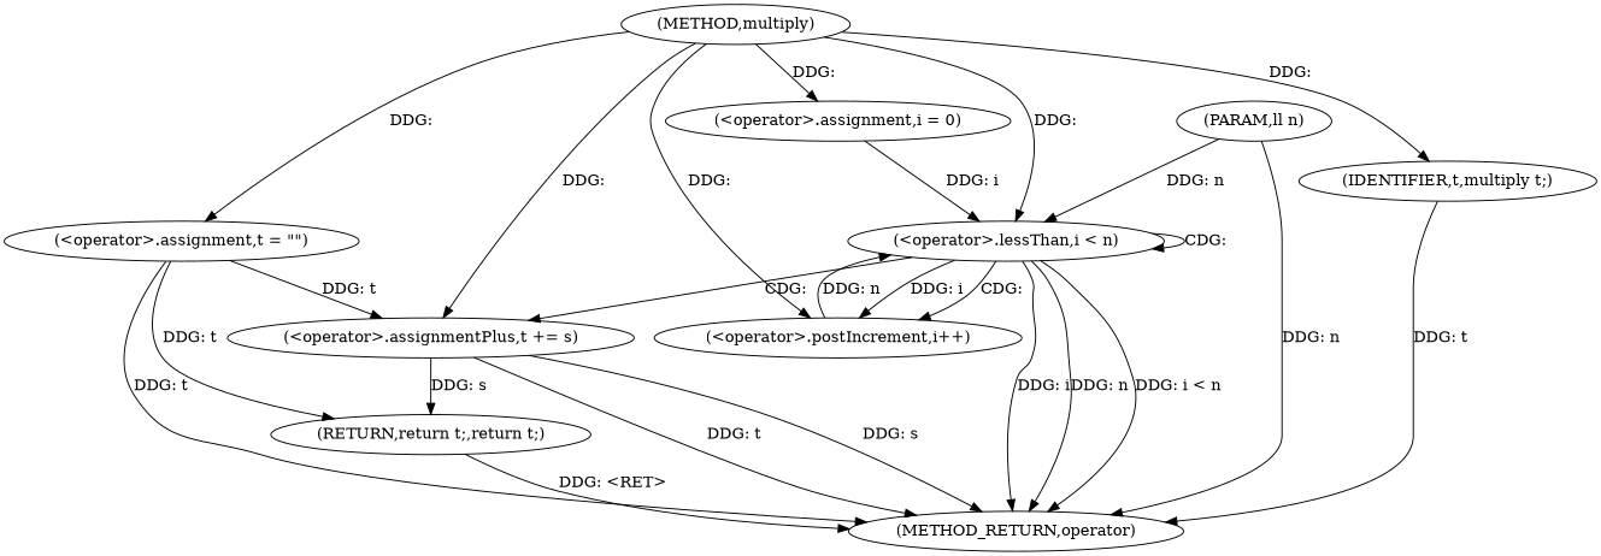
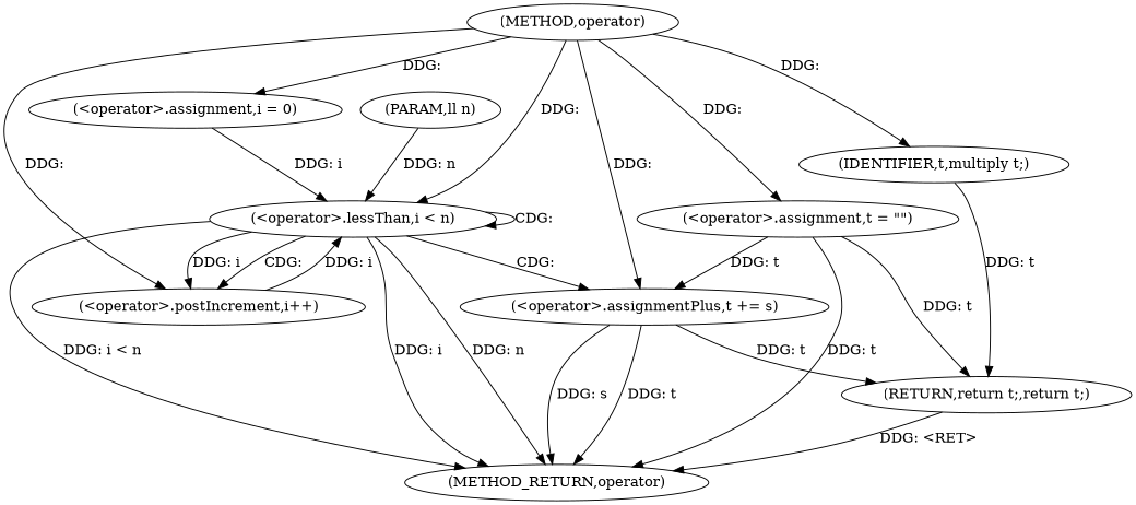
  digraph {
-   n1 [label="(METHOD,multiply)"]
+   n1 [label="(METHOD,operator)"]
    n2 [label="(<operator>.assignment,t = \"\")"]
    n3 [label="(<operator>.assignment,i = 0)"]
    n4 [label="(<operator>.lessThan,i < n)"]
    n5 [label="(<operator>.postIncrement,i++)"]
    n6 [label="(IDENTIFIER,t,multiply t;)"]
    n7 [label="(<operator>.assignmentPlus,t += s)"]
    n8 [label="(PARAM,ll n)"]
    n9 [label="(METHOD_RETURN,operator)"]
    n10 [label="(RETURN,return t;,return t;)"]
    n1 -> n2 [label="DDG: "]
    n1 -> n3 [label="DDG: "]
    n1 -> n4 [label="DDG: "]
    n1 -> n5 [label="DDG: "]
    n1 -> n6 [label="DDG: "]
    n1 -> n7 [label="DDG: "]
    n2 -> n7 [label="DDG: t"]
    n2 -> n9 [label="DDG: t"]
    n2 -> n10 [label="DDG: t"]
    n3 -> n4 [label="DDG: i"]
    n4 -> n4 [label="CDG: "]
    n4 -> n5 [label="DDG: i"]
    n4 -> n5 [label="CDG: "]
    n4 -> n7 [label="CDG: "]
    n4 -> n9 [label="DDG: i"]
    n4 -> n9 [label="DDG: n"]
    n4 -> n9 [label="DDG: i < n"]
-   n5 -> n4 [label="DDG: n"]
-   n6 -> n9 [label="DDG: t"]
+   n5 -> n4 [label="DDG: i"]
+   n6 -> n10 [label="DDG: t"]
    n7 -> n9 [label="DDG: t"]
    n7 -> n9 [label="DDG: s"]
-   n7 -> n10 [label="DDG: s"]
+   n7 -> n10 [label="DDG: t"]
    n8 -> n4 [label="DDG: n"]
-   n8 -> n9 [label="DDG: n"]
    n10 -> n9 [label="DDG: <RET>"]
  }
